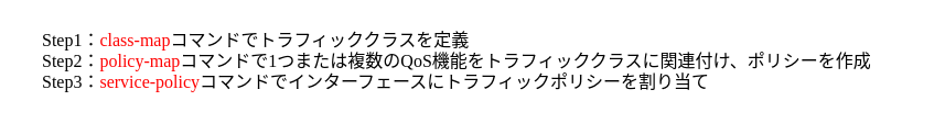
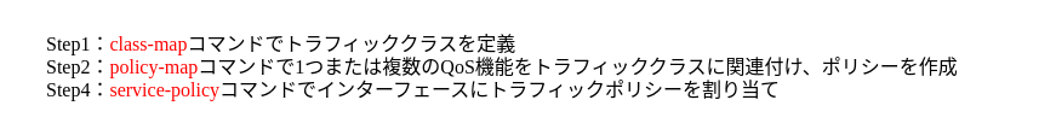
  <mxCell id="0" />
  <mxCell id="1" parent="0" />
- <mxCell id="2" value="&lt;font style=&quot;font-size: medium;&quot; face=&quot;メイリオ&quot;&gt;　Step1：&lt;/font&gt;&lt;font style=&quot;font-size: medium;&quot; color=&quot;#ff0000&quot; face=&quot;メイリオ&quot;&gt;class-map&lt;/font&gt;&lt;font style=&quot;font-size: medium;&quot; face=&quot;メイリオ&quot;&gt;コマンドでトラフィッククラスを定義&lt;br&gt;&lt;font face=&quot;メイリオ&quot;&gt;　Step2：&lt;/font&gt;&lt;font color=&quot;#ff0000&quot; face=&quot;メイリオ&quot;&gt;policy-map&lt;/font&gt;コマンドで1つまたは複数のQoS機能をトラフィッククラスに関連付け、ポリシーを作成&lt;br&gt;　Step3：&lt;/font&gt;&lt;font style=&quot;font-size: medium;&quot; color=&quot;#ff0000&quot; face=&quot;メイリオ&quot;&gt;service-policy&lt;/font&gt;&lt;font style=&quot;font-size: medium;&quot; face=&quot;メイリオ&quot;&gt;コマンドでインターフェースにトラフィックポリシーを割り当て&lt;br&gt;&lt;/font&gt;" style="text;html=1;align=left;verticalAlign=middle;resizable=0;points=[];autosize=1;strokeColor=none;fillColor=none;" vertex="1" parent="1"><mxGeometry x="20" y="20" width="815" height="70" as="geometry" /></mxCell>
+ <mxCell id="2" value="&lt;font style=&quot;font-size: medium;&quot; face=&quot;メイリオ&quot;&gt;　Step1：&lt;/font&gt;&lt;font style=&quot;font-size: medium;&quot; color=&quot;#ff0000&quot; face=&quot;メイリオ&quot;&gt;class-map&lt;/font&gt;&lt;font style=&quot;font-size: medium;&quot; face=&quot;メイリオ&quot;&gt;コマンドでトラフィッククラスを定義&lt;br&gt;&lt;font face=&quot;メイリオ&quot;&gt;　Step2：&lt;/font&gt;&lt;font color=&quot;#ff0000&quot; face=&quot;メイリオ&quot;&gt;policy-map&lt;/font&gt;コマンドで1つまたは複数のQoS機能をトラフィッククラスに関連付け、ポリシーを作成&lt;br&gt;　Step4：&lt;/font&gt;&lt;font style=&quot;font-size: medium;&quot; color=&quot;#ff0000&quot; face=&quot;メイリオ&quot;&gt;service-policy&lt;/font&gt;&lt;font style=&quot;font-size: medium;&quot; face=&quot;メイリオ&quot;&gt;コマンドでインターフェースにトラフィックポリシーを割り当て&lt;br&gt;&lt;/font&gt;" style="text;html=1;align=left;verticalAlign=middle;resizable=0;points=[];autosize=1;strokeColor=none;fillColor=none;" vertex="1" parent="1"><mxGeometry x="20" y="20" width="815" height="70" as="geometry" /></mxCell>
